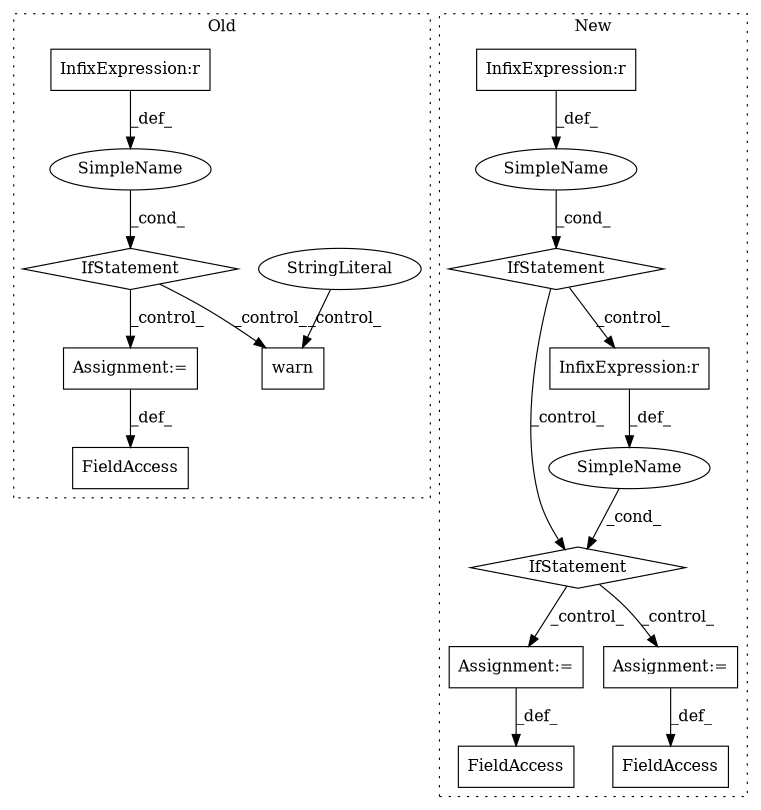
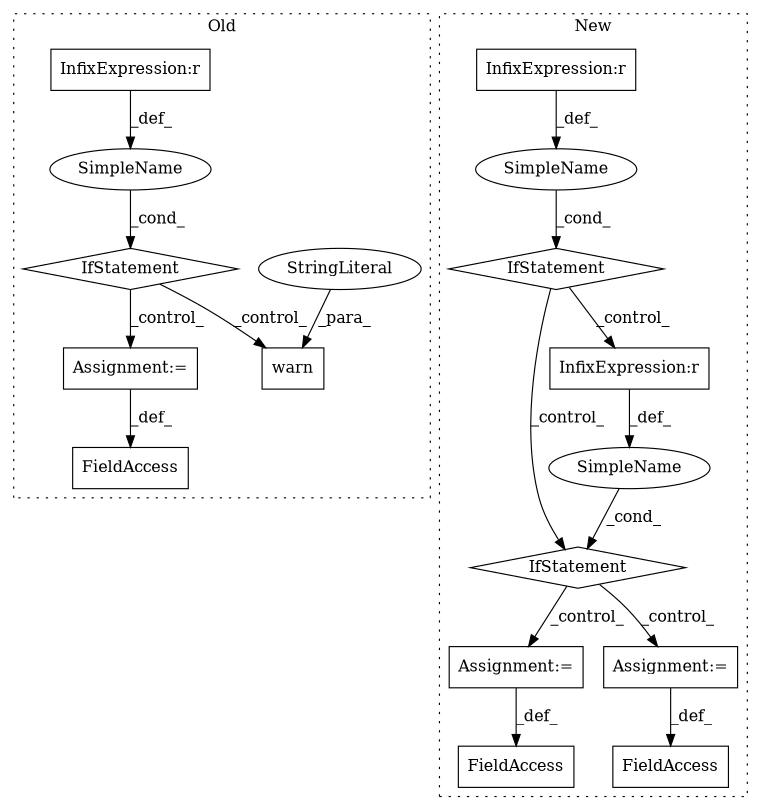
  digraph {
    node [a=25 shape=box]
    n1 [a=32 l="5,1" label=warn s="1237,1333"]
    n2 [l="4,2" label=IfStatement s="876,941" shape=diamond]
    n3 [a=42 label=SimpleName shape=ellipse]
    n4 [a=45 l=91 label=StringLiteral s=1242 shape=ellipse]
    n5 [a=27 l=4 label="InfixExpression:r" s=928]
    n6 [a=7 l=1 label="Assignment:=" s=1423]
    n7 [a=22 l=5 label=FieldAccess s=1418]
    n8 [l="4,2" label=IfStatement s="1273,1300" shape=diamond]
    n9 [a=7 l=1 label="Assignment:=" s=1477]
    n10 [a=42 label=SimpleName shape=ellipse]
    n11 [a=27 l=4 label="InfixExpression:r" s=1287]
    n12 [l="4,2" label=IfStatement s="1400,1426" shape=diamond]
    n13 [a=42 label=SimpleName shape=ellipse]
    n14 [a=27 l=4 label="InfixExpression:r" s=1414]
    n15 [a=7 l=1 label="Assignment:=" s=1441]
    n16 [a=22 l=5 label=FieldAccess s=1436]
    n17 [a=22 l=5 label=FieldAccess s=1472]
    subgraph cluster_1 {
      label=Old
      style=dotted
      n1
      n2
      n3
      n4
      n5
      n6
      n7
    }
    subgraph cluster_2 {
      label=New
      style=dotted
      n8
      n9
      n10
      n11
      n12
      n13
      n14
      n15
      n16
      n17
    }
    n2 -> n1 [label=_control_]
    n2 -> n6 [label=_control_]
    n3 -> n2 [label=_cond_]
-   n4 -> n1 [label=_control_]
+   n4 -> n1 [label=_para_]
    n5 -> n3 [label=_def_]
    n6 -> n7 [label=_def_]
    n8 -> n12 [label=_control_]
    n8 -> n14 [label=_control_]
    n9 -> n17 [label=_def_]
    n10 -> n8 [label=_cond_]
    n11 -> n10 [label=_def_]
    n12 -> n9 [label=_control_]
    n12 -> n15 [label=_control_]
    n13 -> n12 [label=_cond_]
    n14 -> n13 [label=_def_]
    n15 -> n16 [label=_def_]
  }
